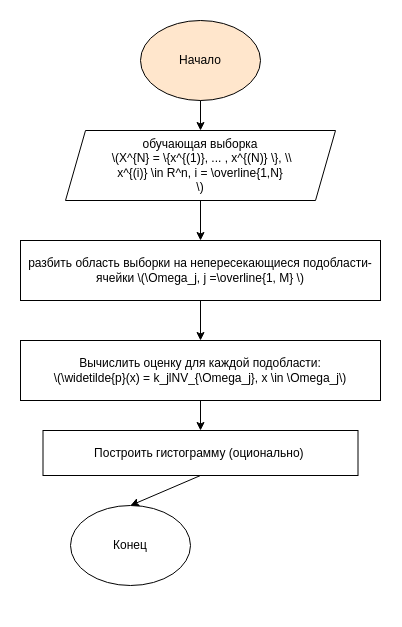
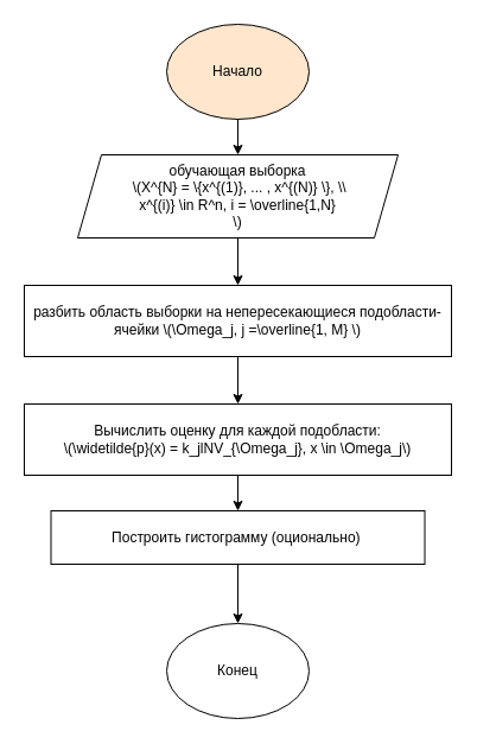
  <mxCell id="0" />
  <mxCell id="1" parent="0" />
  <mxCell id="2" value="Начало" style="ellipse;whiteSpace=wrap;html=1;fillColor=#ffe6cc;" parent="1" vertex="1"><mxGeometry x="140" width="120" height="80" as="geometry" y="20" /></mxCell>
  <mxCell id="3" value="обучающая выборка&lt;br&gt;&amp;nbsp;\(X^{N} = \{x^{(1)}, ... , x^{(N)} \}, \\&lt;br&gt;x^{(i)} \in R^n, i = \overline{1,N}&lt;br&gt;\)" style="shape=parallelogram;perimeter=parallelogramPerimeter;whiteSpace=wrap;html=1;fixedSize=1;" parent="1" vertex="1"><mxGeometry x="65" y="130" width="270" height="70" as="geometry" /></mxCell>
  <mxCell id="4" value="" style="endArrow=classic;html=1;exitX=0.5;exitY=1;exitDx=0;exitDy=0;entryX=0.5;entryY=0;entryDx=0;entryDy=0;" parent="1" source="2" target="3" edge="1"><mxGeometry width="50" height="50" relative="1" as="geometry"><mxPoint x="190" y="200" as="sourcePoint" /><mxPoint x="240" y="150" as="targetPoint" /></mxGeometry></mxCell>
  <mxCell id="5" value="разбить область выборки на непересекающиеся подобласти-ячейки \(\Omega_j, j =\overline{1, M} \)" style="rounded=0;whiteSpace=wrap;html=1;" parent="1" vertex="1"><mxGeometry x="20" y="240" width="360" height="60" as="geometry" /></mxCell>
  <mxCell id="6" value="" style="endArrow=classic;html=1;exitX=0.5;exitY=1;exitDx=0;exitDy=0;entryX=0.5;entryY=0;entryDx=0;entryDy=0;" parent="1" source="3" target="5" edge="1"><mxGeometry width="50" height="50" relative="1" as="geometry"><mxPoint x="170" y="270" as="sourcePoint" /><mxPoint x="220" y="220" as="targetPoint" /></mxGeometry></mxCell>
  <mxCell id="7" value="Вычислить оценку для каждой подобласти:&lt;br&gt;\(\widetilde{p}(x) = k_jlNV_{\Omega_j}, x \in \Omega_j\)" style="rounded=0;whiteSpace=wrap;html=1;" parent="1" vertex="1"><mxGeometry x="20" y="340" width="360" height="60" as="geometry" /></mxCell>
  <mxCell id="8" value="" style="endArrow=classic;html=1;entryX=0.5;entryY=0;entryDx=0;entryDy=0;exitX=0.5;exitY=1;exitDx=0;exitDy=0;" parent="1" source="5" target="7" edge="1"><mxGeometry width="50" height="50" relative="1" as="geometry"><mxPoint x="170" y="310" as="sourcePoint" /><mxPoint x="220" y="260" as="targetPoint" /></mxGeometry></mxCell>
  <mxCell id="9" value="" style="endArrow=classic;html=1;exitX=0.5;exitY=1;exitDx=0;exitDy=0;entryX=0.5;entryY=0;entryDx=0;entryDy=0;" parent="1" source="7" target="12" edge="1"><mxGeometry width="50" height="50" relative="1" as="geometry"><mxPoint x="170" y="380" as="sourcePoint" /><mxPoint x="200" y="440" as="targetPoint" /></mxGeometry></mxCell>
- <mxCell id="10" value="Конец" style="ellipse;whiteSpace=wrap;html=1;" parent="1" vertex="1"><mxGeometry x="70" y="505" width="120" height="80" as="geometry" /></mxCell>
+ <mxCell id="10" value="Конец" style="ellipse;whiteSpace=wrap;html=1;" parent="1" vertex="1"><mxGeometry x="140" y="525" width="120" height="80" as="geometry" /></mxCell>
  <mxCell id="11" value="" style="endArrow=classic;html=1;exitX=0.5;exitY=1;exitDx=0;exitDy=0;entryX=0.5;entryY=0;entryDx=0;entryDy=0;" parent="1" source="12" target="10" edge="1"><mxGeometry width="50" height="50" relative="1" as="geometry"><mxPoint x="200" y="500" as="sourcePoint" /><mxPoint x="230" y="650" as="targetPoint" /></mxGeometry></mxCell>
  <mxCell id="12" value="Построить гистограмму (оционально)&amp;nbsp;" style="rounded=0;whiteSpace=wrap;html=1;" vertex="1" parent="1"><mxGeometry x="42.5" y="430" width="315" height="45" as="geometry" /></mxCell>
